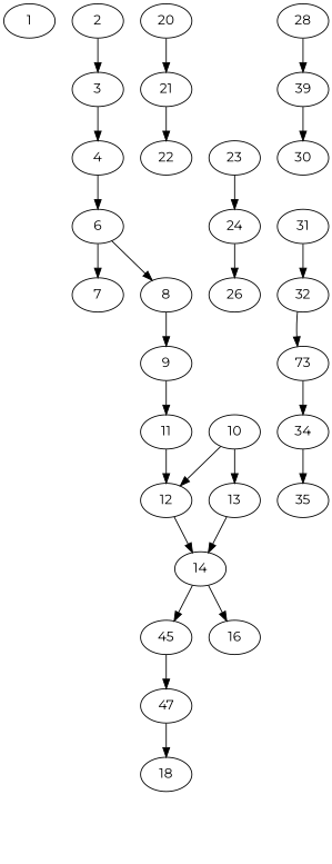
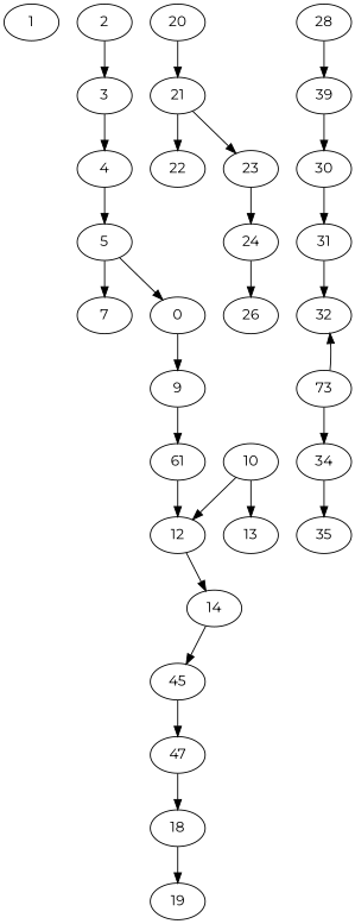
  digraph {
    fontname=Montserrat
    node [alpha=0.03 fontname=Montserrat]
    edge [fontname=Montserrat]
    1 [expect_size=42400768]
    2 [alpha=0.01 expect_size=41360384]
    3 [alpha=0.09 expect_size=51628032]
    4 [alpha=0.20 expect_size=37055488]
-   6 [expect_size=46451712]
+   6 [expect_size=46451712 label=5]
    7 [alpha=0.19 expect_size=22303744]
-   8 [alpha=0.02 expect_size=22463488]
+   8 [alpha=0.02 expect_size=22463488 label=0]
    9 [alpha=0.10 expect_size=24013824]
-   11 [alpha=0.17 expect_size=20521984]
+   11 [alpha=0.17 expect_size=20521984 label=61]
    10 [alpha=0.11 expect_size=26348544]
    12 [alpha=0.14 expect_size=28178432]
    13 [alpha=0.04 expect_size=30228480]
    14 [expect_size=50488320]
    n14 [alpha=0.09 expect_size=49489920 label=45]
-   16 [alpha=0.05 expect_size=26316800]
    n16 [alpha=0.14 expect_size=34072576 label=47]
    18 [alpha=0.06 expect_size=31726592]
+   19 [alpha=0.19 expect_size=35527680]
    20 [alpha=0.16 expect_size=12887040]
    21 [alpha=0.10 expect_size=39341056]
    22 [alpha=0.19 expect_size=31754240]
    23 [alpha=0.07 expect_size=16678912]
    24 [alpha=0.09 expect_size=26321920]
    26 [alpha=0.08 expect_size=7218176]
    28 [alpha=0.05 expect_size=6270976]
    n26 [alpha=0.16 expect_size=19979264 label=39]
    30 [alpha=0.15 expect_size=16988160]
    31 [alpha=0.01 expect_size=8546304]
    32 [alpha=0.17 expect_size=31813632]
    n30 [expect_size=28535808 label=73]
    34 [alpha=0.09 expect_size=45099008]
    35 [alpha=0.13 expect_size=18945024]
    2 -> 3
    3 -> 4
    4 -> 6
    6 -> 7
    6 -> 8
    8 -> 9
    9 -> 11
    11 -> 12
    10 -> 12
    10 -> 13
    12 -> 14
-   13 -> 14
    14 -> n14
-   14 -> 16
    n14 -> n16
    n16 -> 18
+   18 -> 19
    20 -> 21
    21 -> 22
+   21 -> 23
    23 -> 24
    24 -> 26
    28 -> n26
    n26 -> 30
+   30 -> 31
    31 -> 32
-   32 -> n30
+   n30 -> 32
    n30 -> 34
    34 -> 35
  }
